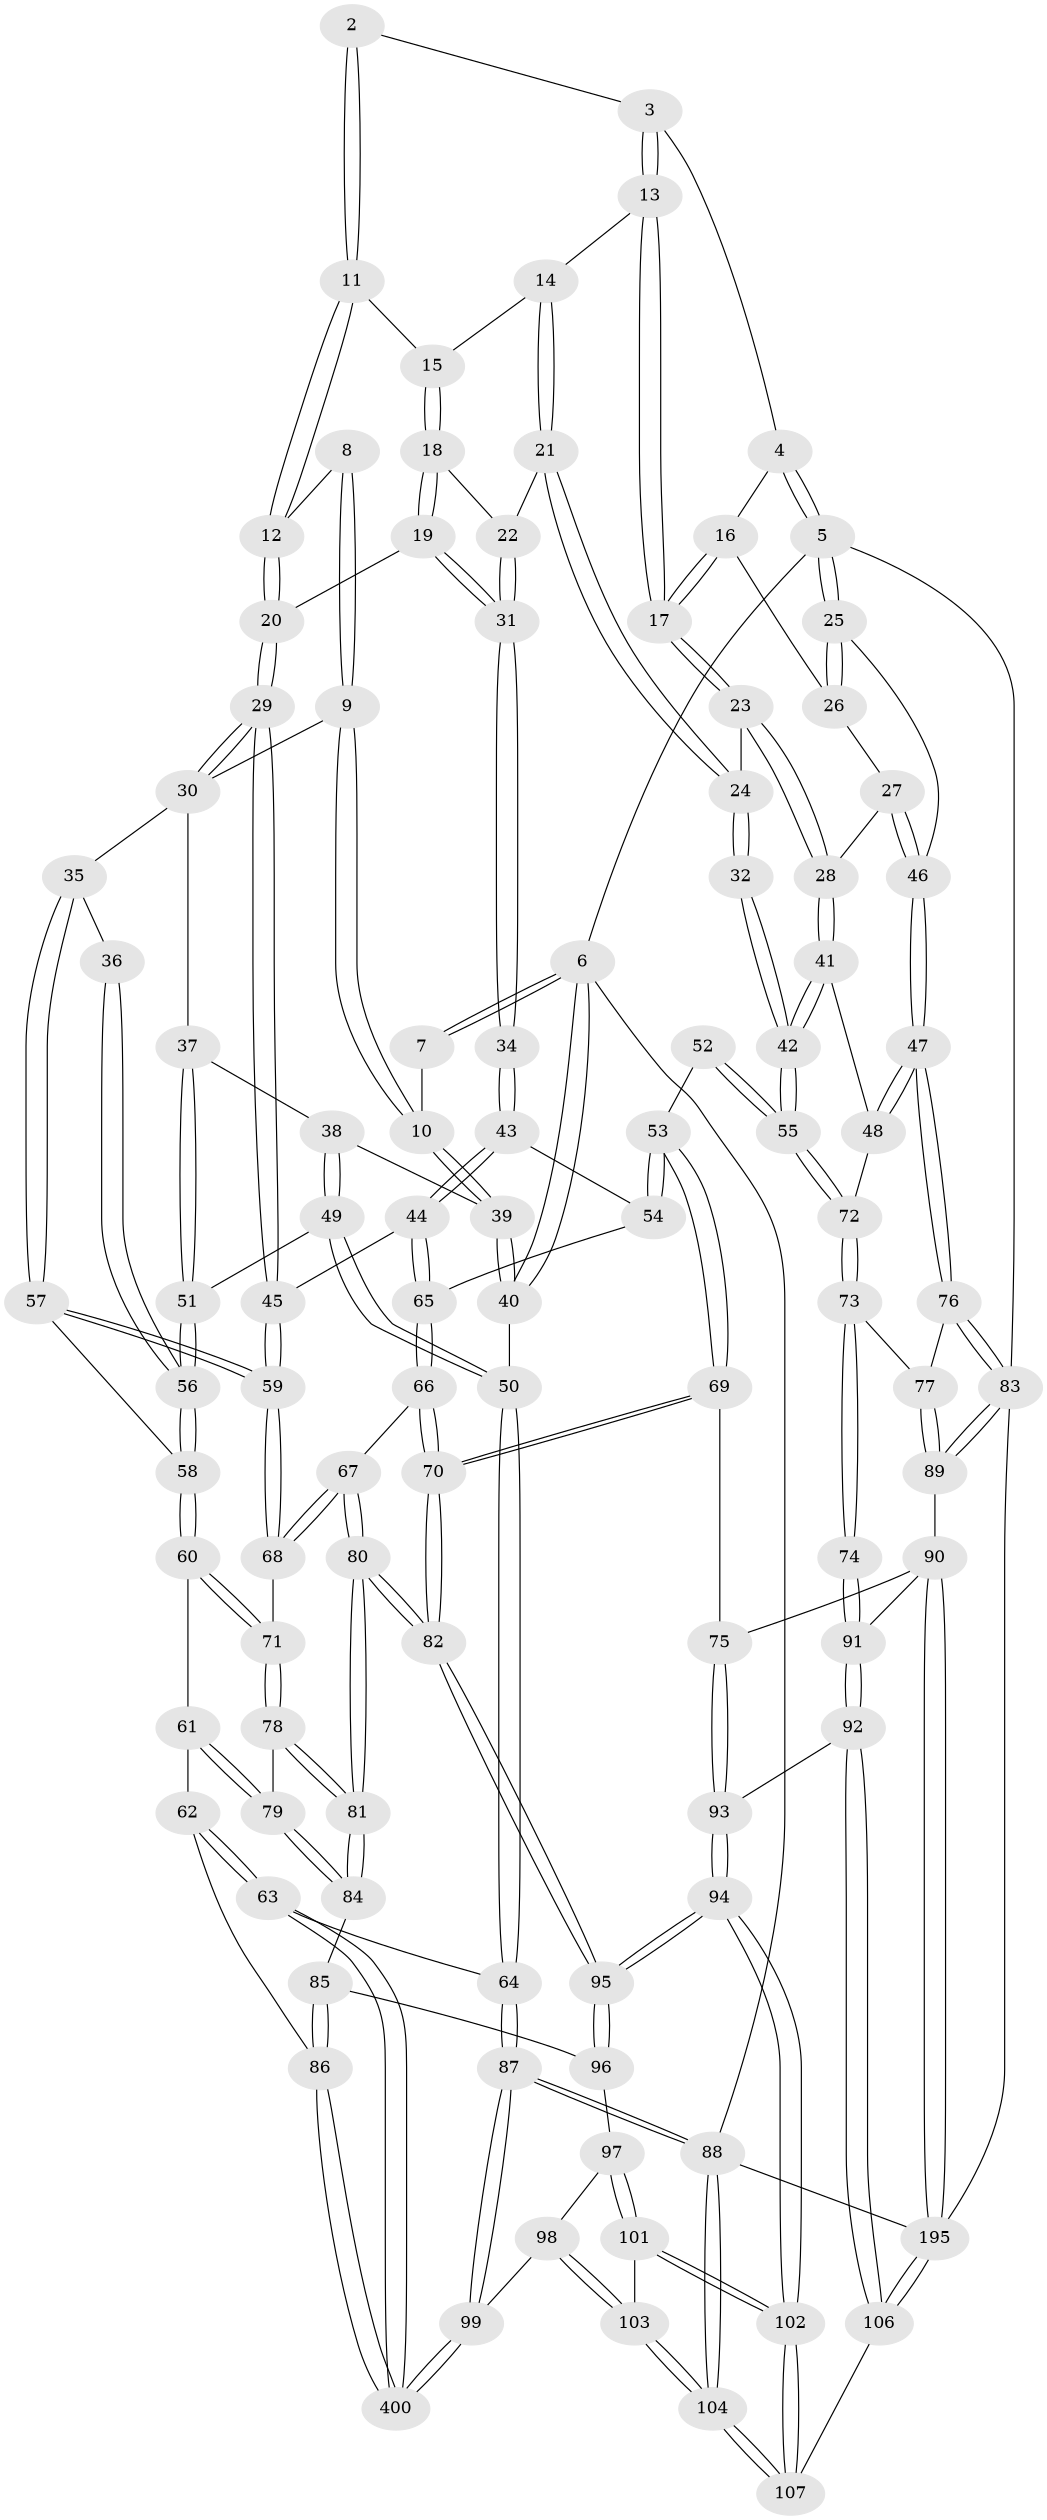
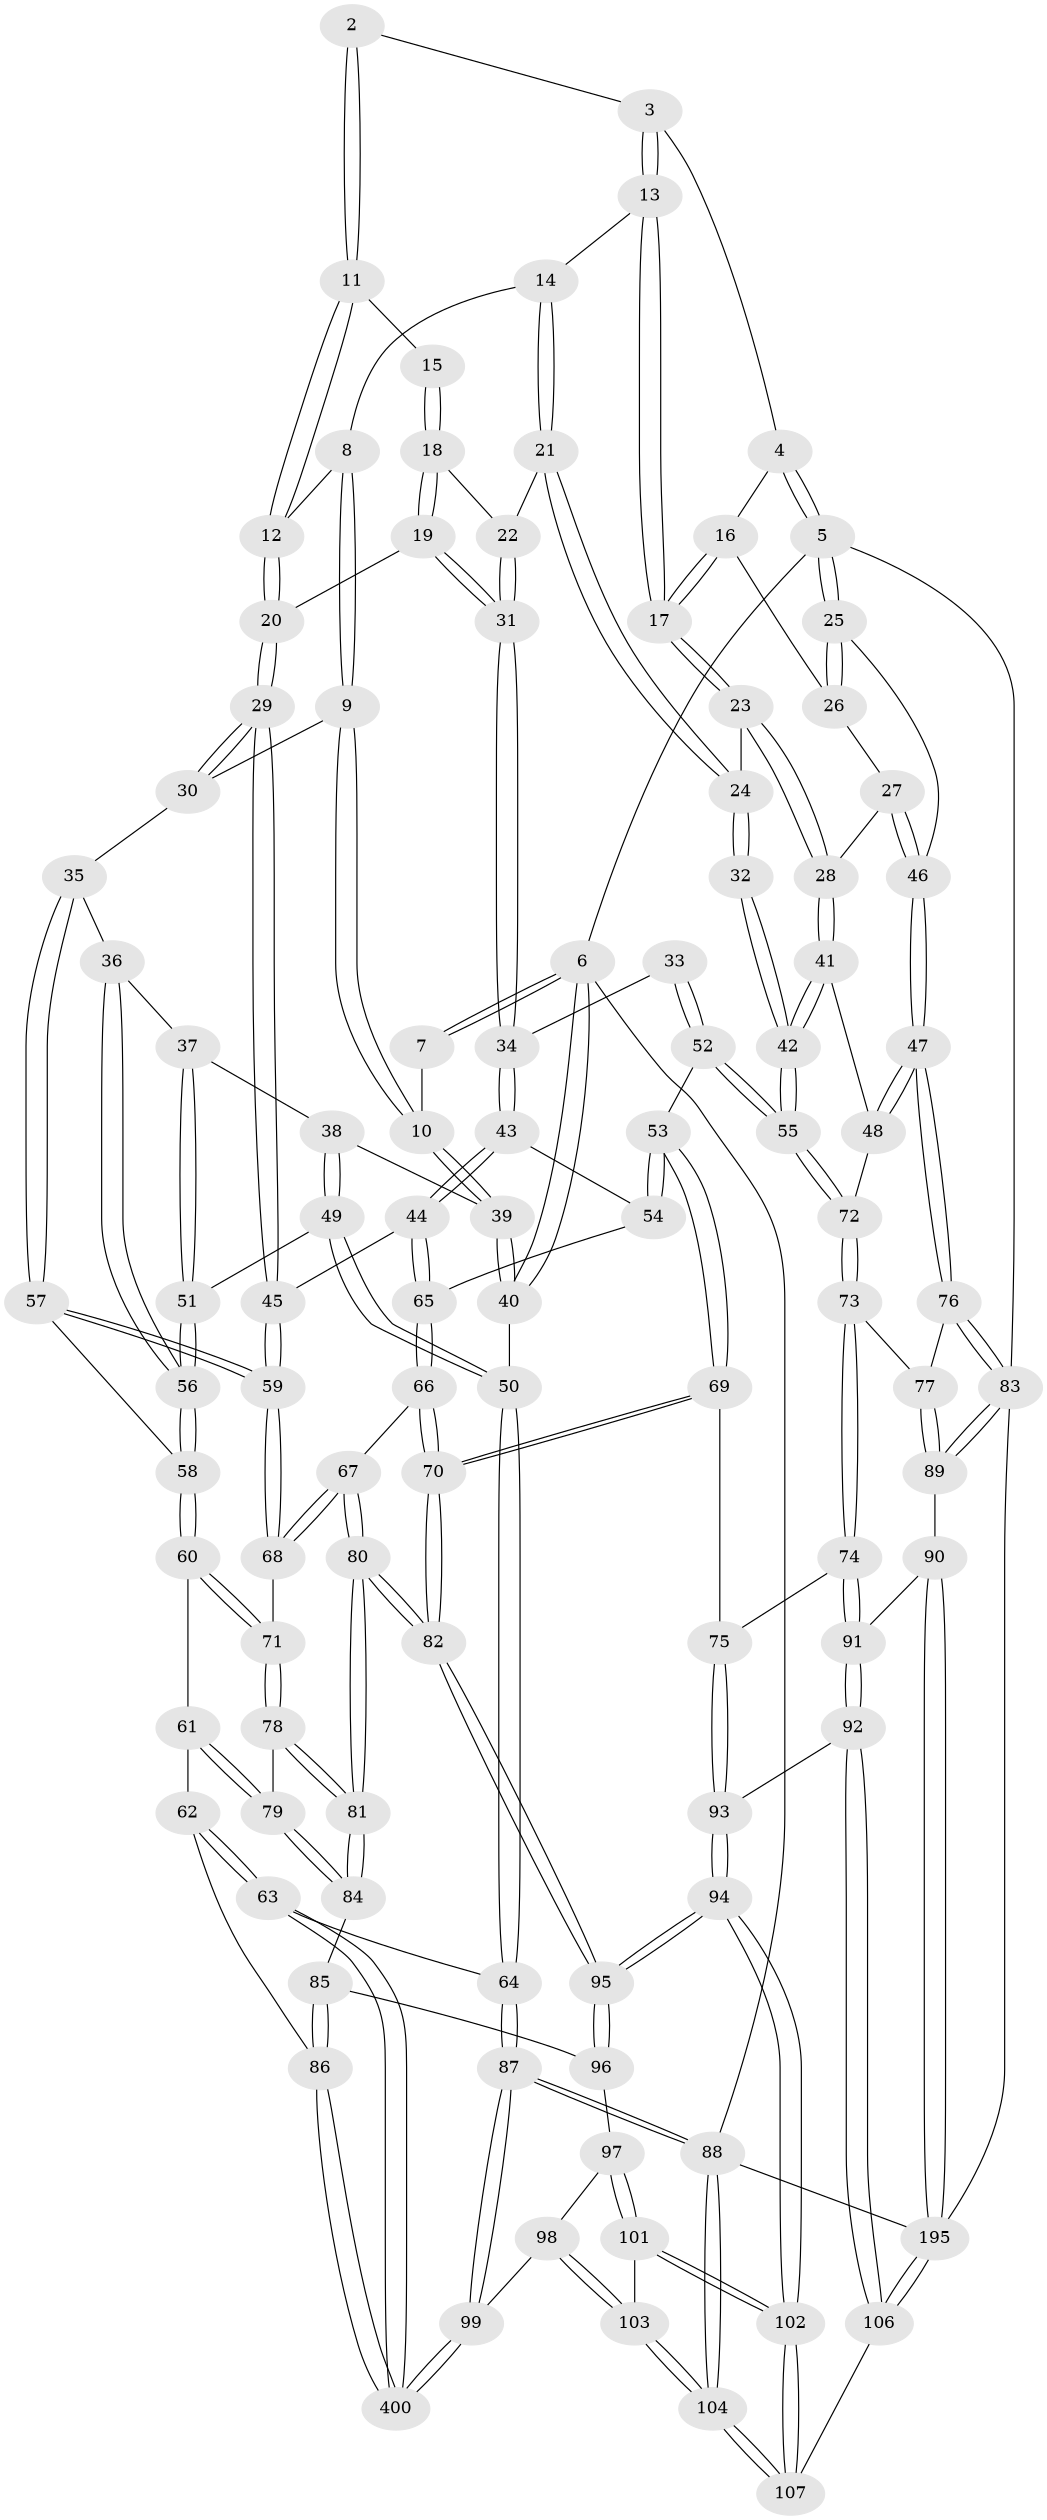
  graph {
    node [color=gray90 style=filled]
    2
    3
    11
    8
    9
    12
    4
    13
    15
    5
    16
    14
    17
    6
    25
    83
    26
    7
    40
    88
    46
    89
    n23 [label=195]
    10
    50
    104
    39
    30
    20
    35
    18
    29
    21
    23
    22
    24
    19
    27
    28
    31
    34
    45
    32
    41
    42
    47
    48
    59
    36
    57
    43
+   33
    52
    55
    53
    44
    54
    37
    56
    58
    38
    51
    49
    64
    72
    65
    66
    68
    76
    77
    73
    87
    69
    70
    75
    60
    61
    71
    62
    79
    78
    63
    86
    84
    n85 [label=400]
    99
    67
    80
    82
    81
    93
    95
    74
    91
    92
    94
    90
    85
    96
    106
    97
    107
    102
    98
    101
    103
    2 -- 3
    2 -- 11
    2 -- 11
    3 -- 4
    3 -- 13
    3 -- 13
    11 -- 12
    11 -- 12
    11 -- 15
    8 -- 9
    8 -- 9
    8 -- 12
    9 -- 10
    9 -- 10
    9 -- 30
    12 -- 20
    12 -- 20
    4 -- 5
    4 -- 5
    4 -- 16
    13 -- 14
    13 -- 17
    13 -- 17
    15 -- 18
    15 -- 18
    5 -- 6
    5 -- 25
    5 -- 25
    5 -- 83
    16 -- 17
    16 -- 17
    16 -- 26
-   14 -- 15
+   14 -- 8
    14 -- 21
    14 -- 21
    17 -- 23
    17 -- 23
    6 -- 7
    6 -- 7
    6 -- 40
    6 -- 40
    6 -- 88
    25 -- 26
    25 -- 26
    25 -- 46
    83 -- 89
    83 -- 89
    83 -- n23
    26 -- 27
    7 -- 10
    40 -- 50
    88 -- n23
    88 -- 104
    88 -- 104
    46 -- 47
    46 -- 47
    89 -- 90
    n23 -- 106
    n23 -- 106
    10 -- 39
    10 -- 39
    50 -- 64
    50 -- 64
    104 -- 107
    104 -- 107
    39 -- 40
    39 -- 40
    30 -- 35
    20 -- 29
    20 -- 29
    35 -- 36
    35 -- 57
    35 -- 57
    18 -- 22
    18 -- 19
    18 -- 19
    29 -- 30
    29 -- 30
    29 -- 45
    29 -- 45
    21 -- 22
    21 -- 24
    21 -- 24
    23 -- 24
    23 -- 28
    23 -- 28
    22 -- 31
    22 -- 31
    24 -- 32
    24 -- 32
    19 -- 20
    19 -- 31
    19 -- 31
    27 -- 46
    27 -- 46
    27 -- 28
    28 -- 41
    28 -- 41
    31 -- 34
    31 -- 34
    34 -- 43
    34 -- 43
    45 -- 59
    45 -- 59
    32 -- 42
    32 -- 42
    41 -- 42
    41 -- 42
    41 -- 48
    42 -- 55
    42 -- 55
    47 -- 48
    47 -- 48
    47 -- 76
    47 -- 76
    48 -- 72
    59 -- 68
    59 -- 68
-   30 -- 37
+   36 -- 37
    36 -- 56
    36 -- 56
    57 -- 59
    57 -- 59
    57 -- 58
    43 -- 44
    43 -- 44
    43 -- 54
+   33 -- 34
+   33 -- 52
+   33 -- 52
    52 -- 55
    52 -- 55
    52 -- 53
    55 -- 72
    55 -- 72
    53 -- 54
    53 -- 54
    53 -- 69
    53 -- 69
    44 -- 45
    44 -- 65
    44 -- 65
    54 -- 65
    37 -- 38
    37 -- 51
    37 -- 51
    56 -- 58
    56 -- 58
    58 -- 60
    58 -- 60
    38 -- 39
    38 -- 49
    38 -- 49
    51 -- 56
    51 -- 56
    49 -- 50
    49 -- 50
    49 -- 51
    64 -- 87
    64 -- 87
    72 -- 73
    72 -- 73
    65 -- 66
    65 -- 66
    66 -- 70
    66 -- 70
    66 -- 67
    68 -- 71
    76 -- 83
    76 -- 83
    76 -- 77
    77 -- 89
    77 -- 89
    73 -- 77
    73 -- 74
    73 -- 74
    87 -- 88
    87 -- 88
    87 -- 99
    87 -- 99
    69 -- 70
    69 -- 70
    69 -- 75
    70 -- 82
    70 -- 82
    75 -- 93
    75 -- 93
    60 -- 61
    60 -- 71
    60 -- 71
    61 -- 62
    61 -- 79
    61 -- 79
    71 -- 78
    71 -- 78
    62 -- 63
    62 -- 63
    62 -- 86
    79 -- 84
    79 -- 84
    78 -- 79
    78 -- 81
    78 -- 81
    63 -- 64
    63 -- n85
    63 -- n85
    86 -- n85
    86 -- n85
    84 -- 85
    99 -- n85
    99 -- n85
    67 -- 68
    67 -- 68
    67 -- 80
    67 -- 80
    80 -- 82
    80 -- 82
    80 -- 81
    80 -- 81
    82 -- 95
    82 -- 95
    81 -- 84
    81 -- 84
    93 -- 94
    93 -- 94
    95 -- 96
    95 -- 96
-   90 -- 75
+   74 -- 75
    74 -- 91
    74 -- 91
    91 -- 92
    91 -- 92
    92 -- 93
    92 -- 106
    92 -- 106
    94 -- 95
    94 -- 95
    94 -- 102
    94 -- 102
    90 -- n23
    90 -- n23
    90 -- 91
    85 -- 86
    85 -- 86
    85 -- 96
    96 -- 97
    106 -- 107
    97 -- 98
    97 -- 101
    97 -- 101
    102 -- 107
    102 -- 107
    98 -- 99
    98 -- 103
    98 -- 103
    101 -- 102
    101 -- 102
    101 -- 103
    103 -- 104
    103 -- 104
  }
